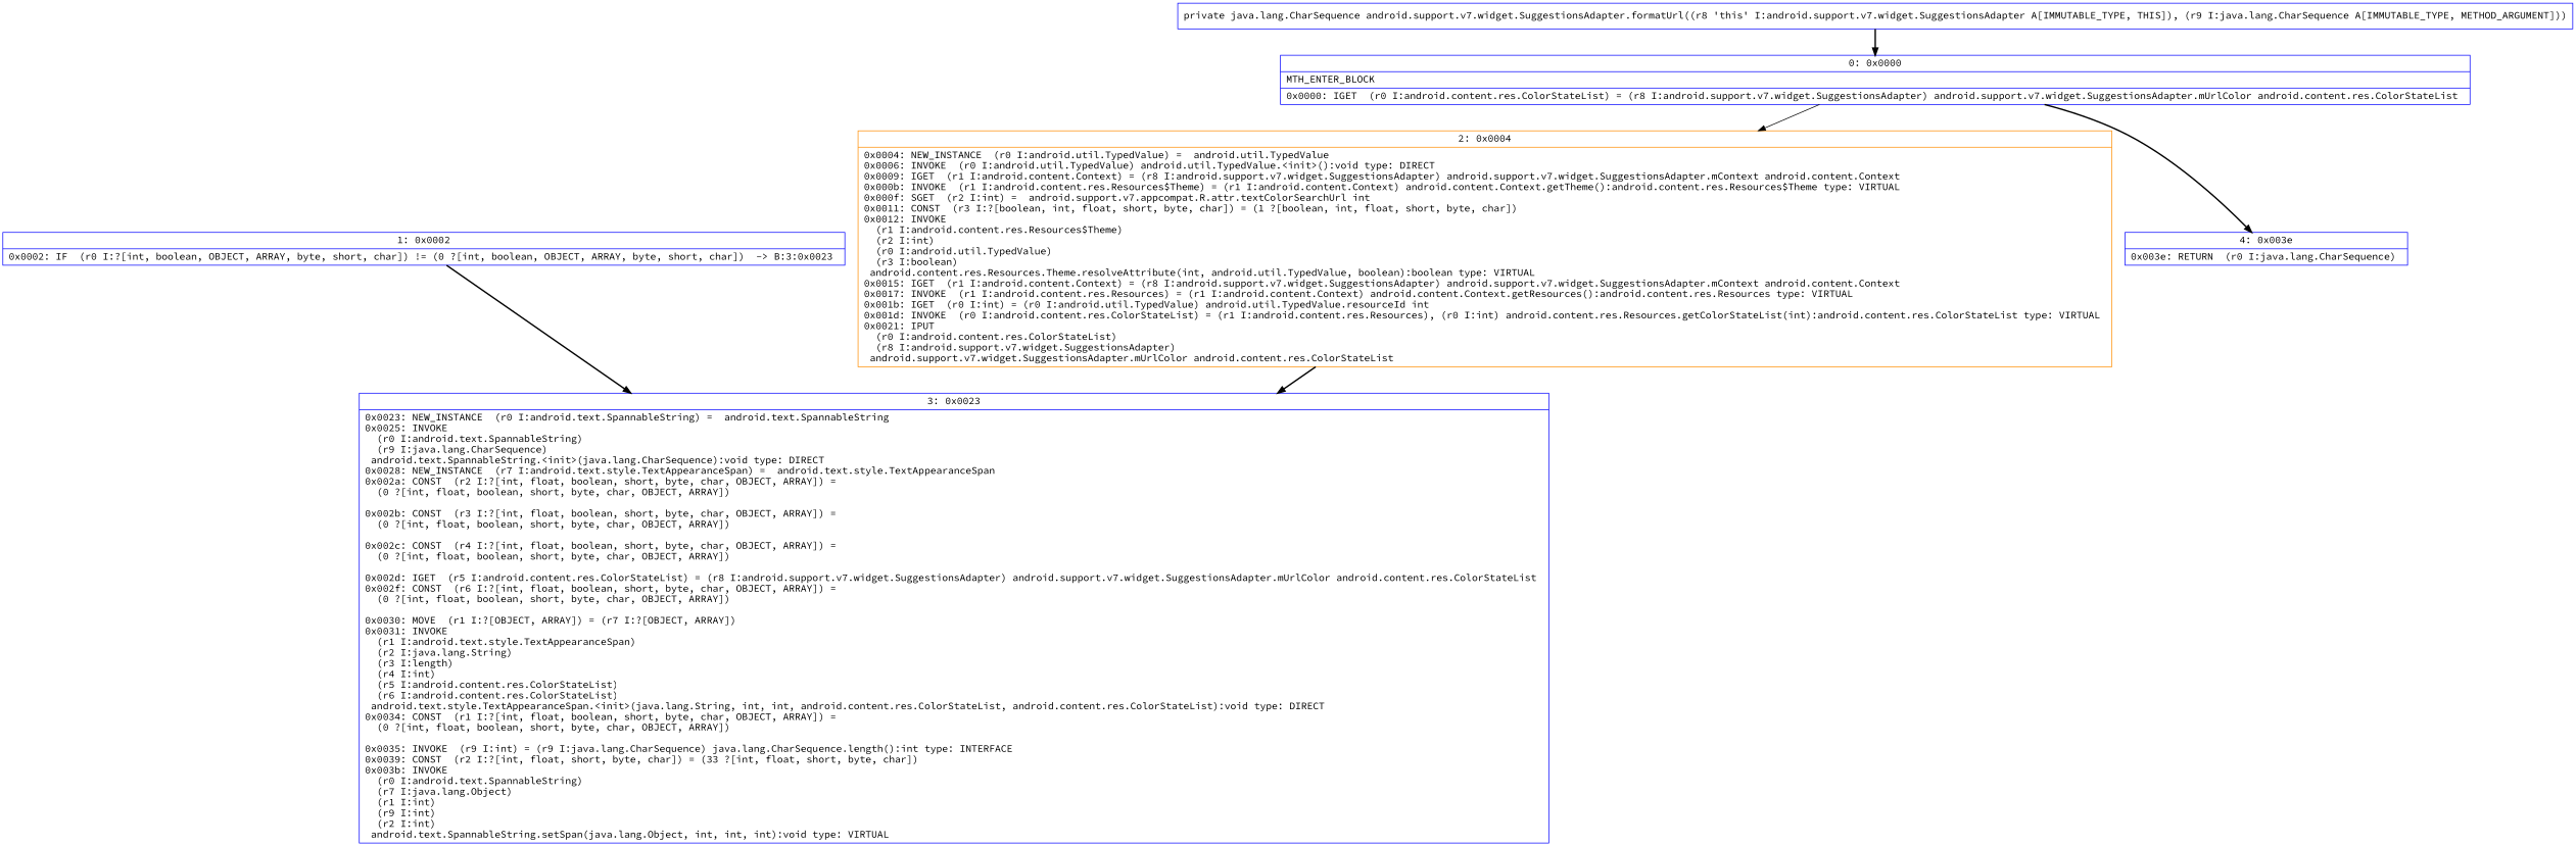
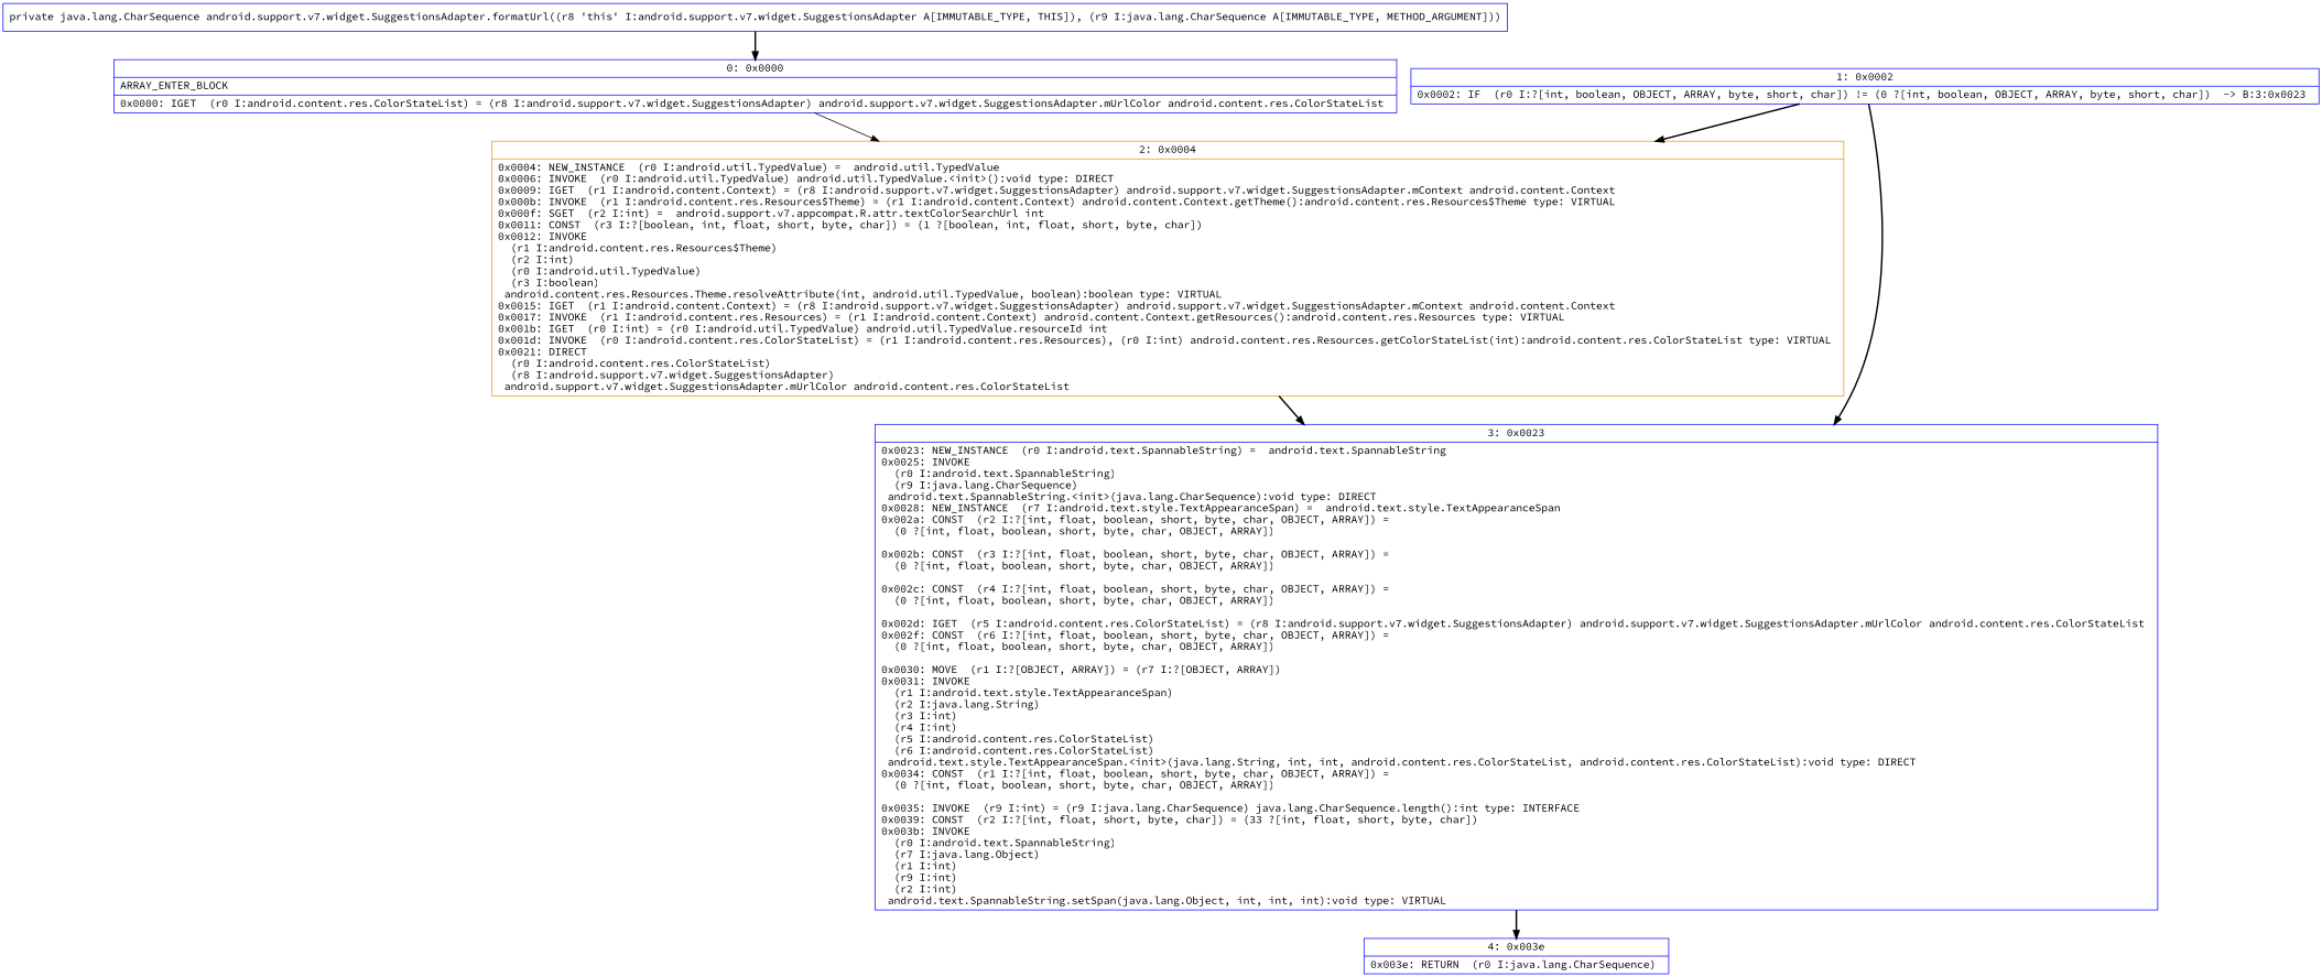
  digraph {
    fontname="Source Code Pro"
    node [color=blue fontname="Source Code Pro" shape=record]
    edge [fontname="Source Code Pro" style=bold]
-   n1 [label="{0\:\ 0x0000|MTH_ENTER_BLOCK\l|0x0000: IGET  (r0 I:android.content.res.ColorStateList) = (r8 I:android.support.v7.widget.SuggestionsAdapter) android.support.v7.widget.SuggestionsAdapter.mUrlColor android.content.res.ColorStateList \l}"]
-   n2 [color=darkorange label="{2\:\ 0x0004|0x0004: NEW_INSTANCE  (r0 I:android.util.TypedValue) =  android.util.TypedValue \l0x0006: INVOKE  (r0 I:android.util.TypedValue) android.util.TypedValue.\<init\>():void type: DIRECT \l0x0009: IGET  (r1 I:android.content.Context) = (r8 I:android.support.v7.widget.SuggestionsAdapter) android.support.v7.widget.SuggestionsAdapter.mContext android.content.Context \l0x000b: INVOKE  (r1 I:android.content.res.Resources$Theme) = (r1 I:android.content.Context) android.content.Context.getTheme():android.content.res.Resources$Theme type: VIRTUAL \l0x000f: SGET  (r2 I:int) =  android.support.v7.appcompat.R.attr.textColorSearchUrl int \l0x0011: CONST  (r3 I:?[boolean, int, float, short, byte, char]) = (1 ?[boolean, int, float, short, byte, char]) \l0x0012: INVOKE  \l  (r1 I:android.content.res.Resources$Theme)\l  (r2 I:int)\l  (r0 I:android.util.TypedValue)\l  (r3 I:boolean)\l android.content.res.Resources.Theme.resolveAttribute(int, android.util.TypedValue, boolean):boolean type: VIRTUAL \l0x0015: IGET  (r1 I:android.content.Context) = (r8 I:android.support.v7.widget.SuggestionsAdapter) android.support.v7.widget.SuggestionsAdapter.mContext android.content.Context \l0x0017: INVOKE  (r1 I:android.content.res.Resources) = (r1 I:android.content.Context) android.content.Context.getResources():android.content.res.Resources type: VIRTUAL \l0x001b: IGET  (r0 I:int) = (r0 I:android.util.TypedValue) android.util.TypedValue.resourceId int \l0x001d: INVOKE  (r0 I:android.content.res.ColorStateList) = (r1 I:android.content.res.Resources), (r0 I:int) android.content.res.Resources.getColorStateList(int):android.content.res.ColorStateList type: VIRTUAL \l0x0021: IPUT  \l  (r0 I:android.content.res.ColorStateList)\l  (r8 I:android.support.v7.widget.SuggestionsAdapter)\l android.support.v7.widget.SuggestionsAdapter.mUrlColor android.content.res.ColorStateList \l}"]
+   n1 [label="{0\:\ 0x0000|ARRAY_ENTER_BLOCK\l|0x0000: IGET  (r0 I:android.content.res.ColorStateList) = (r8 I:android.support.v7.widget.SuggestionsAdapter) android.support.v7.widget.SuggestionsAdapter.mUrlColor android.content.res.ColorStateList \l}"]
+   n2 [color=darkorange label="{2\:\ 0x0004|0x0004: NEW_INSTANCE  (r0 I:android.util.TypedValue) =  android.util.TypedValue \l0x0006: INVOKE  (r0 I:android.util.TypedValue) android.util.TypedValue.\<init\>():void type: DIRECT \l0x0009: IGET  (r1 I:android.content.Context) = (r8 I:android.support.v7.widget.SuggestionsAdapter) android.support.v7.widget.SuggestionsAdapter.mContext android.content.Context \l0x000b: INVOKE  (r1 I:android.content.res.Resources$Theme) = (r1 I:android.content.Context) android.content.Context.getTheme():android.content.res.Resources$Theme type: VIRTUAL \l0x000f: SGET  (r2 I:int) =  android.support.v7.appcompat.R.attr.textColorSearchUrl int \l0x0011: CONST  (r3 I:?[boolean, int, float, short, byte, char]) = (1 ?[boolean, int, float, short, byte, char]) \l0x0012: INVOKE  \l  (r1 I:android.content.res.Resources$Theme)\l  (r2 I:int)\l  (r0 I:android.util.TypedValue)\l  (r3 I:boolean)\l android.content.res.Resources.Theme.resolveAttribute(int, android.util.TypedValue, boolean):boolean type: VIRTUAL \l0x0015: IGET  (r1 I:android.content.Context) = (r8 I:android.support.v7.widget.SuggestionsAdapter) android.support.v7.widget.SuggestionsAdapter.mContext android.content.Context \l0x0017: INVOKE  (r1 I:android.content.res.Resources) = (r1 I:android.content.Context) android.content.Context.getResources():android.content.res.Resources type: VIRTUAL \l0x001b: IGET  (r0 I:int) = (r0 I:android.util.TypedValue) android.util.TypedValue.resourceId int \l0x001d: INVOKE  (r0 I:android.content.res.ColorStateList) = (r1 I:android.content.res.Resources), (r0 I:int) android.content.res.Resources.getColorStateList(int):android.content.res.ColorStateList type: VIRTUAL \l0x0021: DIRECT  \l  (r0 I:android.content.res.ColorStateList)\l  (r8 I:android.support.v7.widget.SuggestionsAdapter)\l android.support.v7.widget.SuggestionsAdapter.mUrlColor android.content.res.ColorStateList \l}"]
    n3 [label="{1\:\ 0x0002|0x0002: IF  (r0 I:?[int, boolean, OBJECT, ARRAY, byte, short, char]) != (0 ?[int, boolean, OBJECT, ARRAY, byte, short, char])  \-\> B:3:0x0023 \l}"]
-   n4 [label="{3\:\ 0x0023|0x0023: NEW_INSTANCE  (r0 I:android.text.SpannableString) =  android.text.SpannableString \l0x0025: INVOKE  \l  (r0 I:android.text.SpannableString)\l  (r9 I:java.lang.CharSequence)\l android.text.SpannableString.\<init\>(java.lang.CharSequence):void type: DIRECT \l0x0028: NEW_INSTANCE  (r7 I:android.text.style.TextAppearanceSpan) =  android.text.style.TextAppearanceSpan \l0x002a: CONST  (r2 I:?[int, float, boolean, short, byte, char, OBJECT, ARRAY]) = \l  (0 ?[int, float, boolean, short, byte, char, OBJECT, ARRAY])\l \l0x002b: CONST  (r3 I:?[int, float, boolean, short, byte, char, OBJECT, ARRAY]) = \l  (0 ?[int, float, boolean, short, byte, char, OBJECT, ARRAY])\l \l0x002c: CONST  (r4 I:?[int, float, boolean, short, byte, char, OBJECT, ARRAY]) = \l  (0 ?[int, float, boolean, short, byte, char, OBJECT, ARRAY])\l \l0x002d: IGET  (r5 I:android.content.res.ColorStateList) = (r8 I:android.support.v7.widget.SuggestionsAdapter) android.support.v7.widget.SuggestionsAdapter.mUrlColor android.content.res.ColorStateList \l0x002f: CONST  (r6 I:?[int, float, boolean, short, byte, char, OBJECT, ARRAY]) = \l  (0 ?[int, float, boolean, short, byte, char, OBJECT, ARRAY])\l \l0x0030: MOVE  (r1 I:?[OBJECT, ARRAY]) = (r7 I:?[OBJECT, ARRAY]) \l0x0031: INVOKE  \l  (r1 I:android.text.style.TextAppearanceSpan)\l  (r2 I:java.lang.String)\l  (r3 I:length)\l  (r4 I:int)\l  (r5 I:android.content.res.ColorStateList)\l  (r6 I:android.content.res.ColorStateList)\l android.text.style.TextAppearanceSpan.\<init\>(java.lang.String, int, int, android.content.res.ColorStateList, android.content.res.ColorStateList):void type: DIRECT \l0x0034: CONST  (r1 I:?[int, float, boolean, short, byte, char, OBJECT, ARRAY]) = \l  (0 ?[int, float, boolean, short, byte, char, OBJECT, ARRAY])\l \l0x0035: INVOKE  (r9 I:int) = (r9 I:java.lang.CharSequence) java.lang.CharSequence.length():int type: INTERFACE \l0x0039: CONST  (r2 I:?[int, float, short, byte, char]) = (33 ?[int, float, short, byte, char]) \l0x003b: INVOKE  \l  (r0 I:android.text.SpannableString)\l  (r7 I:java.lang.Object)\l  (r1 I:int)\l  (r9 I:int)\l  (r2 I:int)\l android.text.SpannableString.setSpan(java.lang.Object, int, int, int):void type: VIRTUAL \l}"]
+   n4 [label="{3\:\ 0x0023|0x0023: NEW_INSTANCE  (r0 I:android.text.SpannableString) =  android.text.SpannableString \l0x0025: INVOKE  \l  (r0 I:android.text.SpannableString)\l  (r9 I:java.lang.CharSequence)\l android.text.SpannableString.\<init\>(java.lang.CharSequence):void type: DIRECT \l0x0028: NEW_INSTANCE  (r7 I:android.text.style.TextAppearanceSpan) =  android.text.style.TextAppearanceSpan \l0x002a: CONST  (r2 I:?[int, float, boolean, short, byte, char, OBJECT, ARRAY]) = \l  (0 ?[int, float, boolean, short, byte, char, OBJECT, ARRAY])\l \l0x002b: CONST  (r3 I:?[int, float, boolean, short, byte, char, OBJECT, ARRAY]) = \l  (0 ?[int, float, boolean, short, byte, char, OBJECT, ARRAY])\l \l0x002c: CONST  (r4 I:?[int, float, boolean, short, byte, char, OBJECT, ARRAY]) = \l  (0 ?[int, float, boolean, short, byte, char, OBJECT, ARRAY])\l \l0x002d: IGET  (r5 I:android.content.res.ColorStateList) = (r8 I:android.support.v7.widget.SuggestionsAdapter) android.support.v7.widget.SuggestionsAdapter.mUrlColor android.content.res.ColorStateList \l0x002f: CONST  (r6 I:?[int, float, boolean, short, byte, char, OBJECT, ARRAY]) = \l  (0 ?[int, float, boolean, short, byte, char, OBJECT, ARRAY])\l \l0x0030: MOVE  (r1 I:?[OBJECT, ARRAY]) = (r7 I:?[OBJECT, ARRAY]) \l0x0031: INVOKE  \l  (r1 I:android.text.style.TextAppearanceSpan)\l  (r2 I:java.lang.String)\l  (r3 I:int)\l  (r4 I:int)\l  (r5 I:android.content.res.ColorStateList)\l  (r6 I:android.content.res.ColorStateList)\l android.text.style.TextAppearanceSpan.\<init\>(java.lang.String, int, int, android.content.res.ColorStateList, android.content.res.ColorStateList):void type: DIRECT \l0x0034: CONST  (r1 I:?[int, float, boolean, short, byte, char, OBJECT, ARRAY]) = \l  (0 ?[int, float, boolean, short, byte, char, OBJECT, ARRAY])\l \l0x0035: INVOKE  (r9 I:int) = (r9 I:java.lang.CharSequence) java.lang.CharSequence.length():int type: INTERFACE \l0x0039: CONST  (r2 I:?[int, float, short, byte, char]) = (33 ?[int, float, short, byte, char]) \l0x003b: INVOKE  \l  (r0 I:android.text.SpannableString)\l  (r7 I:java.lang.Object)\l  (r1 I:int)\l  (r9 I:int)\l  (r2 I:int)\l android.text.SpannableString.setSpan(java.lang.Object, int, int, int):void type: VIRTUAL \l}"]
    n5 [label="{4\:\ 0x003e|0x003e: RETURN  (r0 I:java.lang.CharSequence) \l}"]
    n6 [label="{private java.lang.CharSequence android.support.v7.widget.SuggestionsAdapter.formatUrl((r8 'this' I:android.support.v7.widget.SuggestionsAdapter A[IMMUTABLE_TYPE, THIS]), (r9 I:java.lang.CharSequence A[IMMUTABLE_TYPE, METHOD_ARGUMENT])) }"]
    n1 -> n2 [style=solid]
    n2 -> n4
+   n3 -> n2
    n3 -> n4
-   n1 -> n5
+   n4 -> n5
    n6 -> n1
  }
